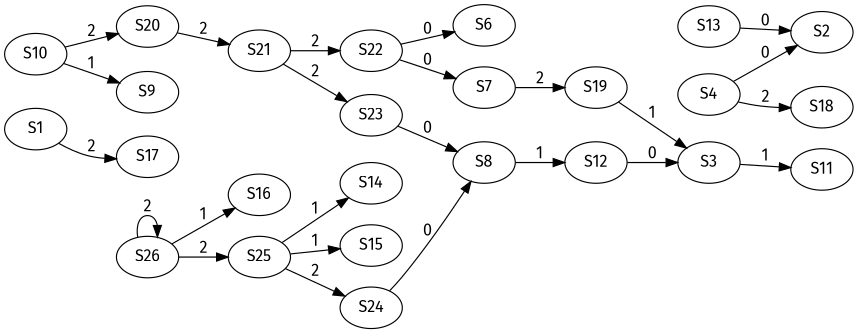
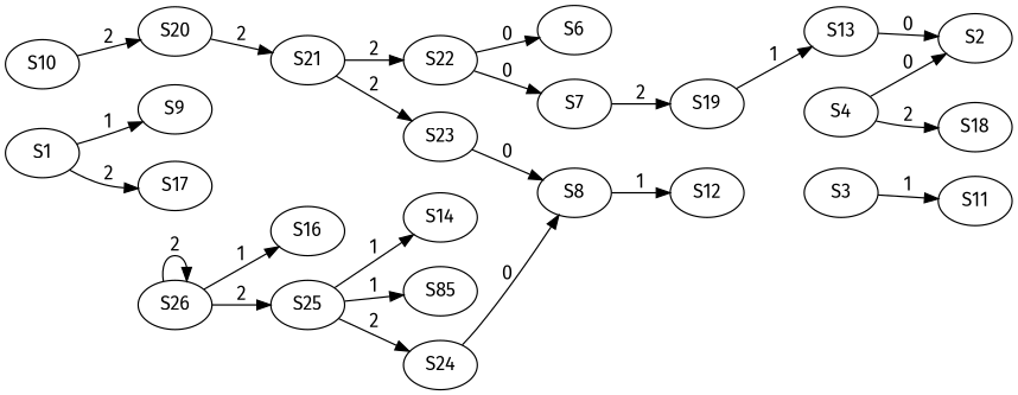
  strict digraph {
    fontname="Fira Sans"
    rankdir=LR
    node [fontname="Fira Sans"]
    edge [fontname="Fira Sans"]
    S4
    S2
    S18
    S12
    S3
    S11
    S10
    S20
    S13
    S22
    S6
    S7
    S19
    S23
    S8
    S1
    S9
    S17
    S21
    S25
    S14
-   S15
+   S15 [label=S85]
    S24
    S26
    S16
    S4 -> S2 [label=0]
    S4 -> S18 [label=2]
-   S12 -> S3 [label=0]
    S3 -> S11 [label=1]
    S10 -> S20 [label=2]
    S20 -> S21 [label=2]
    S13 -> S2 [label=0]
    S22 -> S6 [label=0]
    S22 -> S7 [label=0]
    S7 -> S19 [label=2]
-   S19 -> S3 [label=1]
+   S19 -> S13 [label=1]
    S23 -> S8 [label=0]
    S8 -> S12 [label=1]
-   S10 -> S9 [label=1]
+   S1 -> S9 [label=1]
    S1 -> S17 [label=2]
    S21 -> S22 [label=2]
    S21 -> S23 [label=2]
    S25 -> S14 [label=1]
    S25 -> S15 [label=1]
    S25 -> S24 [label=2]
    S24 -> S8 [label=0]
    S26 -> S25 [label=2]
    S26 -> S26 [label=2]
    S26 -> S16 [label=1]
  }
